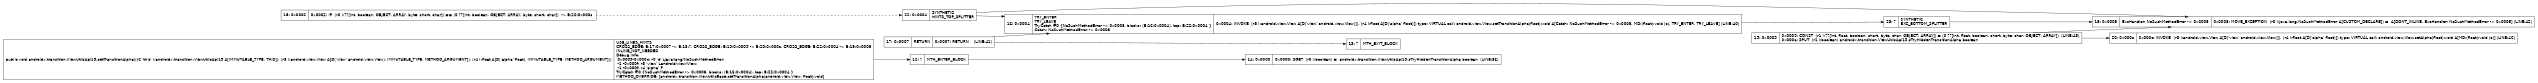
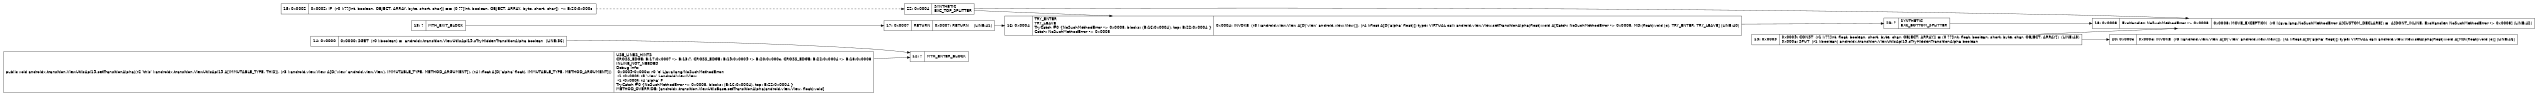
  digraph {
    fontname="DejaVu Sans"
    rankdir=LR
    node [fontname="DejaVu Sans" shape=record]
    edge [fontname="DejaVu Sans"]
    n1 [label="{12\:\ ?|MTH_ENTER_BLOCK\l}"]
    n2 [label="{14\:\ 0x0000|0x0000: SGET  (r0 I:boolean) =  androidx.transition.ViewUtilsApi19.sTryHiddenTransitionAlpha boolean  (LINE:36)\l}"]
    n3 [label="{15\:\ 0x0002|0x0002: IF  (r0 I:??[int, boolean, OBJECT, ARRAY, byte, short, char]) == (0 ??[int, boolean, OBJECT, ARRAY, byte, short, char])  \-\> B:20:0x000c \l}"]
-   n4 [label="{22\:\ 0x0004|SYNTHETIC\lHINTS_TOP_SPLITTER\l}"]
+   n4 [label="{22\:\ 0x0004|SYNTHETIC\lEXC_TOP_SPLITTER\l}"]
    n5 [label="{20\:\ 0x000c|0x000c: INVOKE  (r3 I:android.view.View A[D('view' android.view.View)]), (r4 I:float A[D('alpha' float)]) type: VIRTUAL call: android.view.View.setAlpha(float):void A[MD:(float):void (c)] (LINE:46)\l}"]
    n6 [label="{16\:\ 0x0004|TRY_ENTER\lTRY_LEAVE\lTryCatch #0 \{NoSuchMethodError \-\> 0x0008, blocks: (B:16:0x0004), top: B:22:0x0004 \}\lCatch: NoSuchMethodError \-\> 0x0008\l|0x0004: INVOKE  (r3 I:android.view.View A[D('view' android.view.View)]), (r4 I:float A[D('alpha' float)]) type: VIRTUAL call: android.view.View.setTransitionAlpha(float):void A[Catch: NoSuchMethodError \-\> 0x0008, MD:(float):void (c), TRY_ENTER, TRY_LEAVE] (LINE:40)\l}"]
    n7 [label="{18\:\ 0x0008|ExcHandler: NoSuchMethodError \-\> 0x0008\l|0x0008: MOVE_EXCEPTION  (r0 I:java.lang.NoSuchMethodError A[CUSTOM_DECLARE]) =  A[DONT_INLINE, ExcHandler: NoSuchMethodError \-\> 0x0008] (LINE:42)\l}"]
    n8 [label="{13\:\ ?|MTH_EXIT_BLOCK\l}"]
    n9 [label="{23\:\ ?|SYNTHETIC\lEXC_BOTTOM_SPLITTER\l}"]
    n10 [label="{17\:\ 0x0007|RETURN\l|0x0007: RETURN    (LINE:41)\l}"]
    n11 [label="{19\:\ 0x0009|0x0009: CONST  (r1 I:??[int, float, boolean, short, byte, char, OBJECT, ARRAY]) = (0 ??[int, float, boolean, short, byte, char, OBJECT, ARRAY])  (LINE:43)\l0x000a: SPUT  (r1 I:boolean) androidx.transition.ViewUtilsApi19.sTryHiddenTransitionAlpha boolean \l}"]
    n12 [label="{public void androidx.transition.ViewUtilsApi19.setTransitionAlpha((r2 'this' I:androidx.transition.ViewUtilsApi19 A[IMMUTABLE_TYPE, THIS]), (r3 I:android.view.View A[D('view' android.view.View), IMMUTABLE_TYPE, METHOD_ARGUMENT]), (r4 I:float A[D('alpha' float), IMMUTABLE_TYPE, METHOD_ARGUMENT]))  | USE_LINES_HINTS\lCROSS_EDGE: B:17:0x0007 \-\> B:13:?, CROSS_EDGE: B:19:0x0009 \-\> B:20:0x000c, CROSS_EDGE: B:22:0x0004 \-\> B:18:0x0008\lINLINE_NOT_NEEDED\lDebug Info:\l  0x0009\-0x000c: r0 'e' Ljava\/lang\/NoSuchMethodError;\l  \-1 \-0x000f: r3 'view' Landroid\/view\/View;\l  \-1 \-0x000f: r4 'alpha' F\lTryCatch #0 \{NoSuchMethodError \-\> 0x0008, blocks: (B:16:0x0004), top: B:22:0x0004 \}\lMETHOD_OVERRIDE: [androidx.transition.ViewUtilsBase.setTransitionAlpha(android.view.View, float):void]\l}"]
-   n1 -> n2
+   n2 -> n1
    n3 -> n4 [style=dashed]
    n4 -> n6
    n4 -> n7
    n6 -> n9
    n9 -> n7
    n10 -> n6
-   n10 -> n8
+   n8 -> n10
    n11 -> n5
    n11 -> n7
    n12 -> n1
  }
